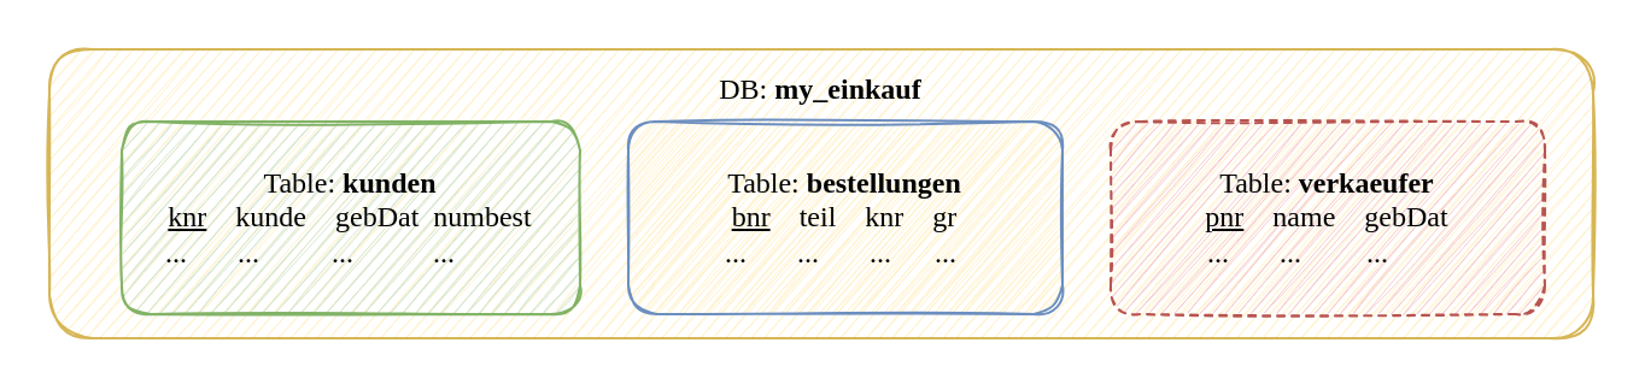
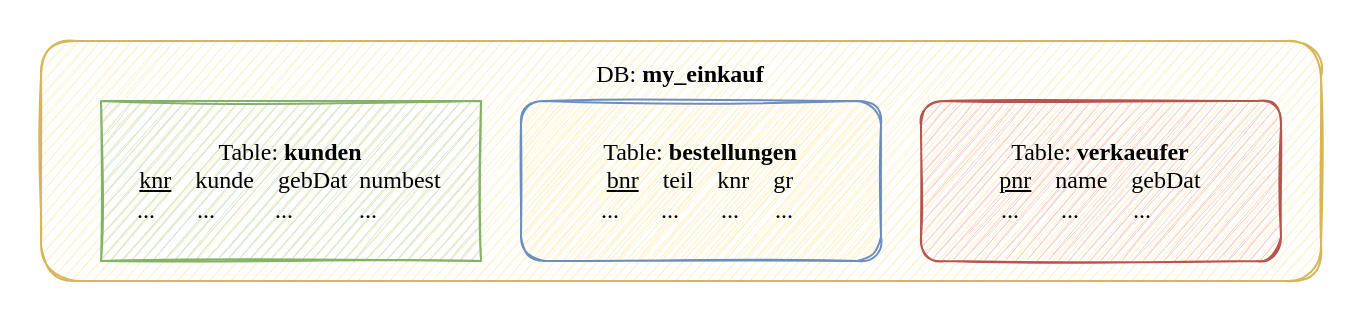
  <mxCell id="0" />
  <mxCell id="1" parent="0" />
  <mxCell id="2" value="DB: &lt;b&gt;my_einkauf&lt;/b&gt;&lt;br&gt;&lt;br&gt;&lt;br&gt;&lt;br&gt;&lt;br&gt;&lt;br&gt;&lt;br&gt;" style="rounded=1;whiteSpace=wrap;html=1;sketch=1;fillColor=#fff2cc;strokeColor=#d6b656;fillStyle=hachure;fontFamily=Comic Sans MS;" parent="1" vertex="1"><mxGeometry x="20" y="20" width="640" height="120" as="geometry" /></mxCell>
- <mxCell id="3" value="Table: &lt;b&gt;kunden&lt;/b&gt;&lt;br&gt;&lt;u&gt;knr&lt;/u&gt;&amp;nbsp; &amp;nbsp; kunde&amp;nbsp; &amp;nbsp; gebDat&amp;nbsp; numbest&lt;br&gt;...&amp;nbsp; &amp;nbsp; &amp;nbsp; &amp;nbsp;...&amp;nbsp; &amp;nbsp; &amp;nbsp; &amp;nbsp; &amp;nbsp; ...&amp;nbsp; &amp;nbsp; &amp;nbsp; &amp;nbsp; &amp;nbsp; &amp;nbsp;...&amp;nbsp; &amp;nbsp; &amp;nbsp; &amp;nbsp; &amp;nbsp; &amp;nbsp;&lt;br&gt;&lt;span&gt;&lt;/span&gt;&lt;span&gt;&lt;/span&gt;" style="rounded=1;whiteSpace=wrap;html=1;sketch=1;fillColor=#d5e8d4;strokeColor=#82b366;fillStyle=hachure;fontFamily=Comic Sans MS;" parent="1" vertex="1"><mxGeometry x="50" y="50" width="190" height="80" as="geometry" /></mxCell>
+ <mxCell id="3" value="Table: &lt;b&gt;kunden&lt;/b&gt;&lt;br&gt;&lt;u&gt;knr&lt;/u&gt;&amp;nbsp; &amp;nbsp; kunde&amp;nbsp; &amp;nbsp; gebDat&amp;nbsp; numbest&lt;br&gt;...&amp;nbsp; &amp;nbsp; &amp;nbsp; &amp;nbsp;...&amp;nbsp; &amp;nbsp; &amp;nbsp; &amp;nbsp; &amp;nbsp; ...&amp;nbsp; &amp;nbsp; &amp;nbsp; &amp;nbsp; &amp;nbsp; &amp;nbsp;...&amp;nbsp; &amp;nbsp; &amp;nbsp; &amp;nbsp; &amp;nbsp; &amp;nbsp;&lt;br&gt;&lt;span&gt;&lt;/span&gt;&lt;span&gt;&lt;/span&gt;" style="whiteSpace=wrap;html=1;sketch=1;fillColor=#d5e8d4;strokeColor=#82b366;fillStyle=hachure;fontFamily=Comic Sans MS;rounded=0;" parent="1" vertex="1"><mxGeometry x="50" y="50" width="190" height="80" as="geometry" /></mxCell>
  <mxCell id="4" value="Table: &lt;b&gt;bestellungen&lt;/b&gt;&lt;br&gt;&lt;u&gt;bnr&lt;/u&gt;&amp;nbsp; &amp;nbsp; teil&amp;nbsp; &amp;nbsp; knr&amp;nbsp; &amp;nbsp; gr&lt;br&gt;...&amp;nbsp; &amp;nbsp; &amp;nbsp; &amp;nbsp;...&amp;nbsp; &amp;nbsp; &amp;nbsp; &amp;nbsp;...&amp;nbsp; &amp;nbsp; &amp;nbsp; ...&amp;nbsp;" style="rounded=1;whiteSpace=wrap;html=1;sketch=1;fillColor=#fff2cc;strokeColor=#6c8ebf;fillStyle=hachure;fontFamily=Comic Sans MS;" parent="1" vertex="1"><mxGeometry x="260" y="50" width="180" height="80" as="geometry" /></mxCell>
- <mxCell id="5" value="Table: &lt;b&gt;verkaeufer&lt;/b&gt;&lt;br&gt;&lt;u&gt;pnr&lt;/u&gt;&amp;nbsp; &amp;nbsp; name&amp;nbsp; &amp;nbsp; gebDat&lt;br&gt;...&amp;nbsp; &amp;nbsp; &amp;nbsp; &amp;nbsp;...&amp;nbsp; &amp;nbsp; &amp;nbsp; &amp;nbsp; &amp;nbsp;...&amp;nbsp; &amp;nbsp; &amp;nbsp; &amp;nbsp;&amp;nbsp;" style="rounded=1;whiteSpace=wrap;html=1;sketch=1;fillColor=#f8cecc;strokeColor=#b85450;fillStyle=hachure;fontFamily=Comic Sans MS;dashed=1;" vertex="1" parent="1"><mxGeometry x="460" y="50" width="180" height="80" as="geometry" /></mxCell>
+ <mxCell id="5" value="Table: &lt;b&gt;verkaeufer&lt;/b&gt;&lt;br&gt;&lt;u&gt;pnr&lt;/u&gt;&amp;nbsp; &amp;nbsp; name&amp;nbsp; &amp;nbsp; gebDat&lt;br&gt;...&amp;nbsp; &amp;nbsp; &amp;nbsp; &amp;nbsp;...&amp;nbsp; &amp;nbsp; &amp;nbsp; &amp;nbsp; &amp;nbsp;...&amp;nbsp; &amp;nbsp; &amp;nbsp; &amp;nbsp;&amp;nbsp;" style="rounded=1;whiteSpace=wrap;html=1;sketch=1;fillColor=#f8cecc;strokeColor=#b85450;fillStyle=hachure;fontFamily=Comic Sans MS;" vertex="1" parent="1"><mxGeometry x="460" y="50" width="180" height="80" as="geometry" /></mxCell>
